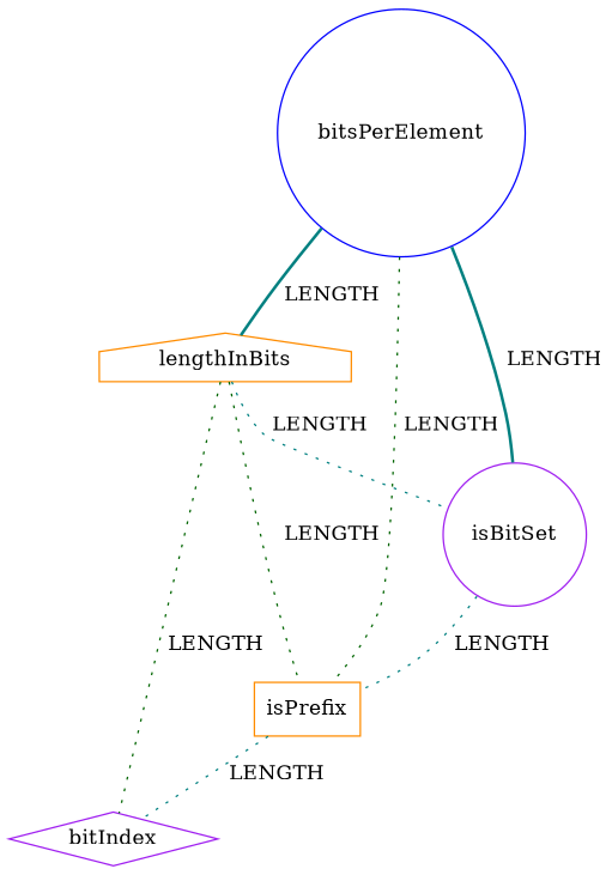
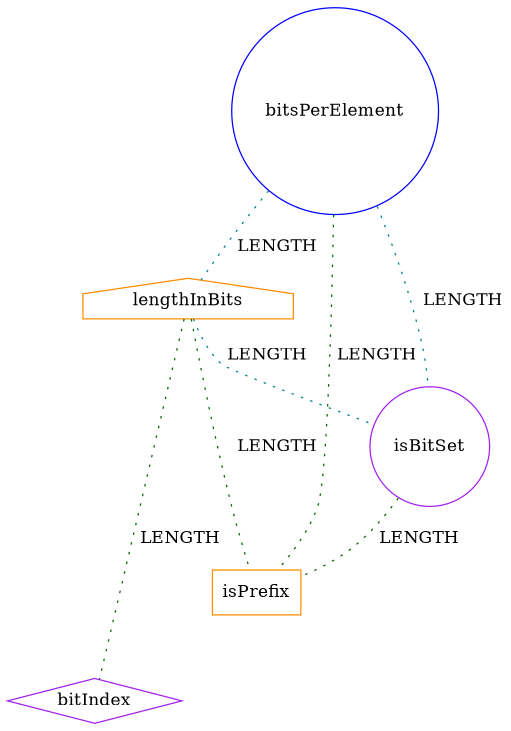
  digraph {
    node [color=darkorange shape=circle]
    edge [color=teal dir=none style=dotted]
    bitsPerElement [color=blue]
    lengthInBits [shape=house]
    isBitSet [color=purple]
    isPrefix [shape=box]
    bitIndex [color=purple shape=diamond]
-   bitsPerElement -> lengthInBits [label=" LENGTH" style=bold]
-   bitsPerElement -> isBitSet [label=" LENGTH" style=bold]
+   bitsPerElement -> lengthInBits [label=" LENGTH"]
+   bitsPerElement -> isBitSet [label=" LENGTH"]
    bitsPerElement -> isPrefix [color=darkgreen label=" LENGTH"]
    lengthInBits -> isBitSet [label=" LENGTH"]
    lengthInBits -> isPrefix [color=darkgreen label=" LENGTH"]
    lengthInBits -> bitIndex [color=darkgreen label=" LENGTH"]
-   isBitSet -> isPrefix [label=" LENGTH"]
-   isPrefix -> bitIndex [label=" LENGTH"]
+   isBitSet -> isPrefix [color=darkgreen label=" LENGTH"]
  }
